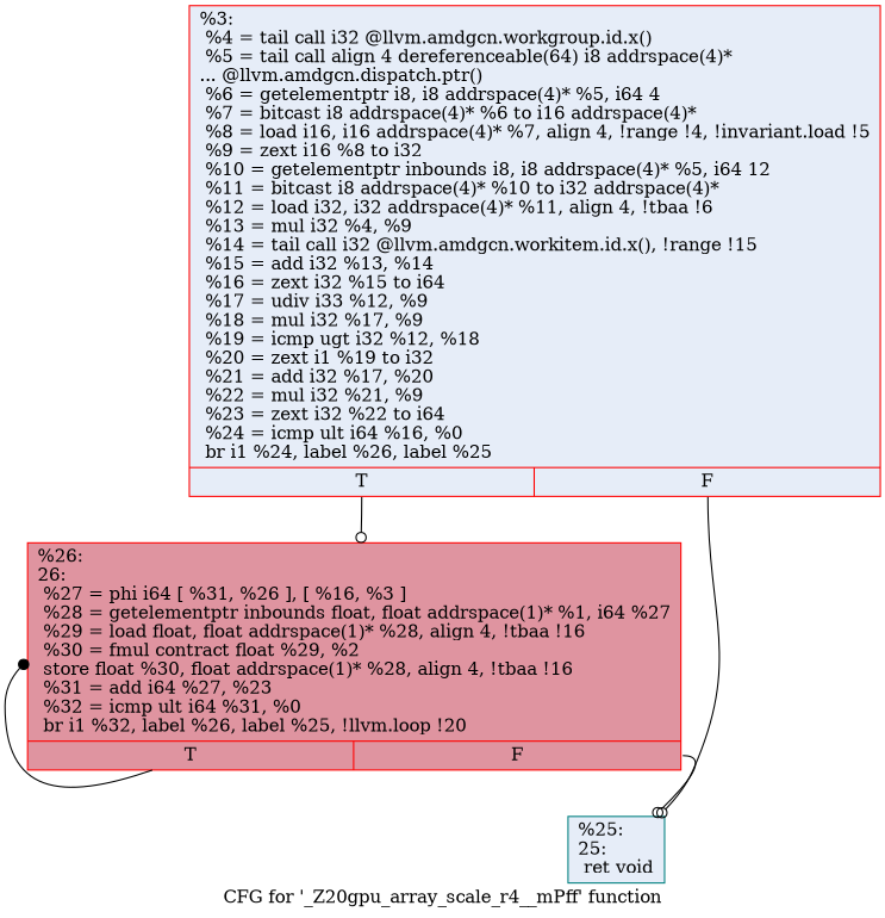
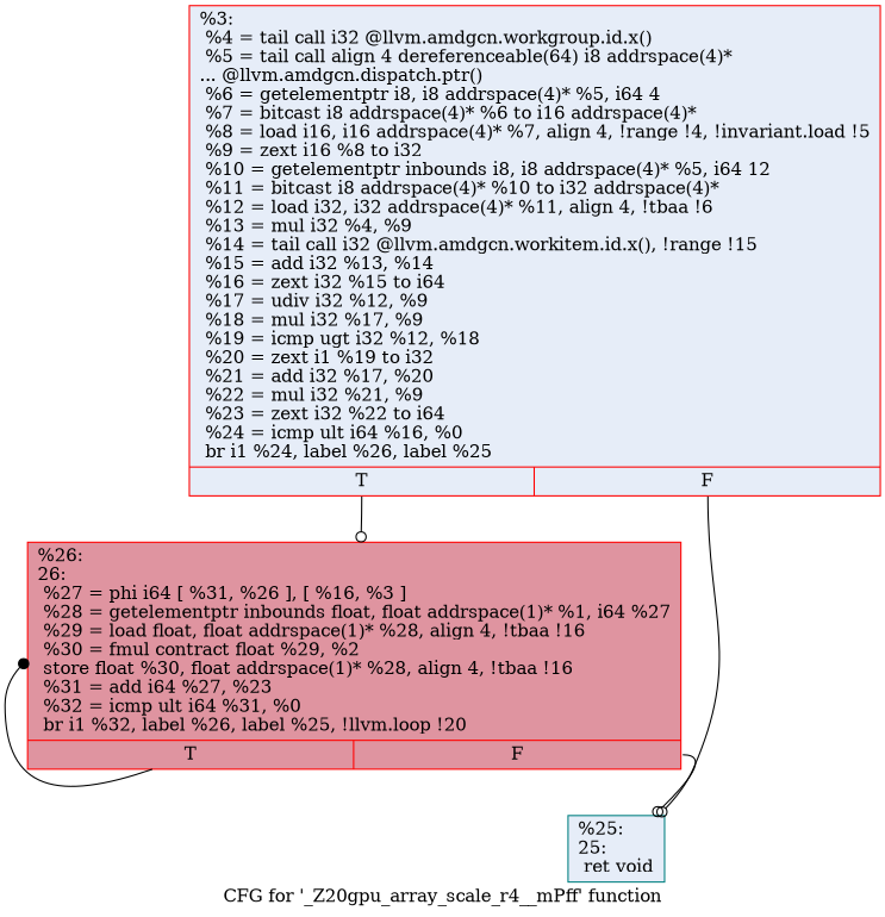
  digraph {
    label="CFG for '_Z20gpu_array_scale_r4__mPff' function"
    node [color=red fillcolor="#c7d7f070" shape=record style=filled]
    edge [tailport=s0 arrowhead=odot]
-   n1 [label="{%3:\l  %4 = tail call i32 @llvm.amdgcn.workgroup.id.x()\l  %5 = tail call align 4 dereferenceable(64) i8 addrspace(4)*\l... @llvm.amdgcn.dispatch.ptr()\l  %6 = getelementptr i8, i8 addrspace(4)* %5, i64 4\l  %7 = bitcast i8 addrspace(4)* %6 to i16 addrspace(4)*\l  %8 = load i16, i16 addrspace(4)* %7, align 4, !range !4, !invariant.load !5\l  %9 = zext i16 %8 to i32\l  %10 = getelementptr inbounds i8, i8 addrspace(4)* %5, i64 12\l  %11 = bitcast i8 addrspace(4)* %10 to i32 addrspace(4)*\l  %12 = load i32, i32 addrspace(4)* %11, align 4, !tbaa !6\l  %13 = mul i32 %4, %9\l  %14 = tail call i32 @llvm.amdgcn.workitem.id.x(), !range !15\l  %15 = add i32 %13, %14\l  %16 = zext i32 %15 to i64\l  %17 = udiv i33 %12, %9\l  %18 = mul i32 %17, %9\l  %19 = icmp ugt i32 %12, %18\l  %20 = zext i1 %19 to i32\l  %21 = add i32 %17, %20\l  %22 = mul i32 %21, %9\l  %23 = zext i32 %22 to i64\l  %24 = icmp ult i64 %16, %0\l  br i1 %24, label %26, label %25\l|{<s0>T|<s1>F}}"]
+   n1 [label="{%3:\l  %4 = tail call i32 @llvm.amdgcn.workgroup.id.x()\l  %5 = tail call align 4 dereferenceable(64) i8 addrspace(4)*\l... @llvm.amdgcn.dispatch.ptr()\l  %6 = getelementptr i8, i8 addrspace(4)* %5, i64 4\l  %7 = bitcast i8 addrspace(4)* %6 to i16 addrspace(4)*\l  %8 = load i16, i16 addrspace(4)* %7, align 4, !range !4, !invariant.load !5\l  %9 = zext i16 %8 to i32\l  %10 = getelementptr inbounds i8, i8 addrspace(4)* %5, i64 12\l  %11 = bitcast i8 addrspace(4)* %10 to i32 addrspace(4)*\l  %12 = load i32, i32 addrspace(4)* %11, align 4, !tbaa !6\l  %13 = mul i32 %4, %9\l  %14 = tail call i32 @llvm.amdgcn.workitem.id.x(), !range !15\l  %15 = add i32 %13, %14\l  %16 = zext i32 %15 to i64\l  %17 = udiv i32 %12, %9\l  %18 = mul i32 %17, %9\l  %19 = icmp ugt i32 %12, %18\l  %20 = zext i1 %19 to i32\l  %21 = add i32 %17, %20\l  %22 = mul i32 %21, %9\l  %23 = zext i32 %22 to i64\l  %24 = icmp ult i64 %16, %0\l  br i1 %24, label %26, label %25\l|{<s0>T|<s1>F}}"]
    n2 [fillcolor="#b70d2870" label="{%26:\l26:                                               \l  %27 = phi i64 [ %31, %26 ], [ %16, %3 ]\l  %28 = getelementptr inbounds float, float addrspace(1)* %1, i64 %27\l  %29 = load float, float addrspace(1)* %28, align 4, !tbaa !16\l  %30 = fmul contract float %29, %2\l  store float %30, float addrspace(1)* %28, align 4, !tbaa !16\l  %31 = add i64 %27, %23\l  %32 = icmp ult i64 %31, %0\l  br i1 %32, label %26, label %25, !llvm.loop !20\l|{<s0>T|<s1>F}}"]
    n3 [color=teal label="{%25:\l25:                                               \l  ret void\l}"]
    n1 -> n2
    n1 -> n3 [tailport=s1]
    n2 -> n2 [arrowhead=dot]
    n2 -> n3 [tailport=s1]
  }
